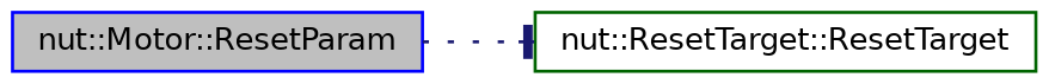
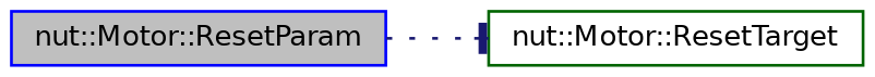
  digraph {
    rankdir=LR
    node [fontname=Helvetica fontsize=10 shape=box style=filled]
    n1 [color=blue fillcolor=grey75 fontcolor=black height=0.2 label="nut::Motor::ResetParam" width=0.4]
-   n2 [color=darkgreen fillcolor=white height=0.2 label="nut::ResetTarget::ResetTarget" width=0.4]
+   n2 [color=darkgreen fillcolor=white height=0.2 label="nut::Motor::ResetTarget" width=0.4]
    n1 -> n2 [color=midnightblue fontname=Helvetica fontsize=10 labelfontname=Helvetica labelfontsize=10 style=dotted arrowhead=tee]
  }
